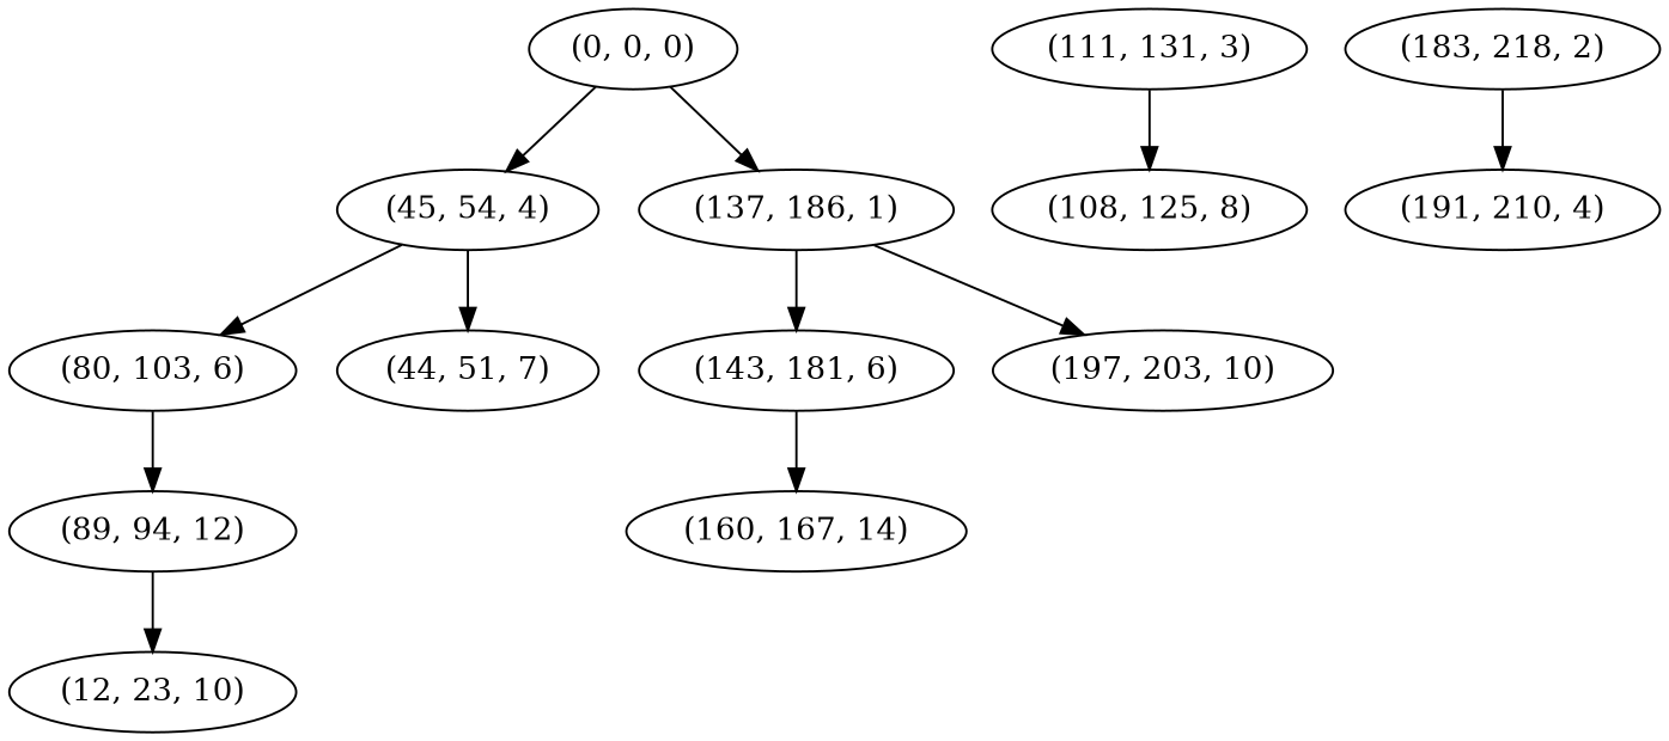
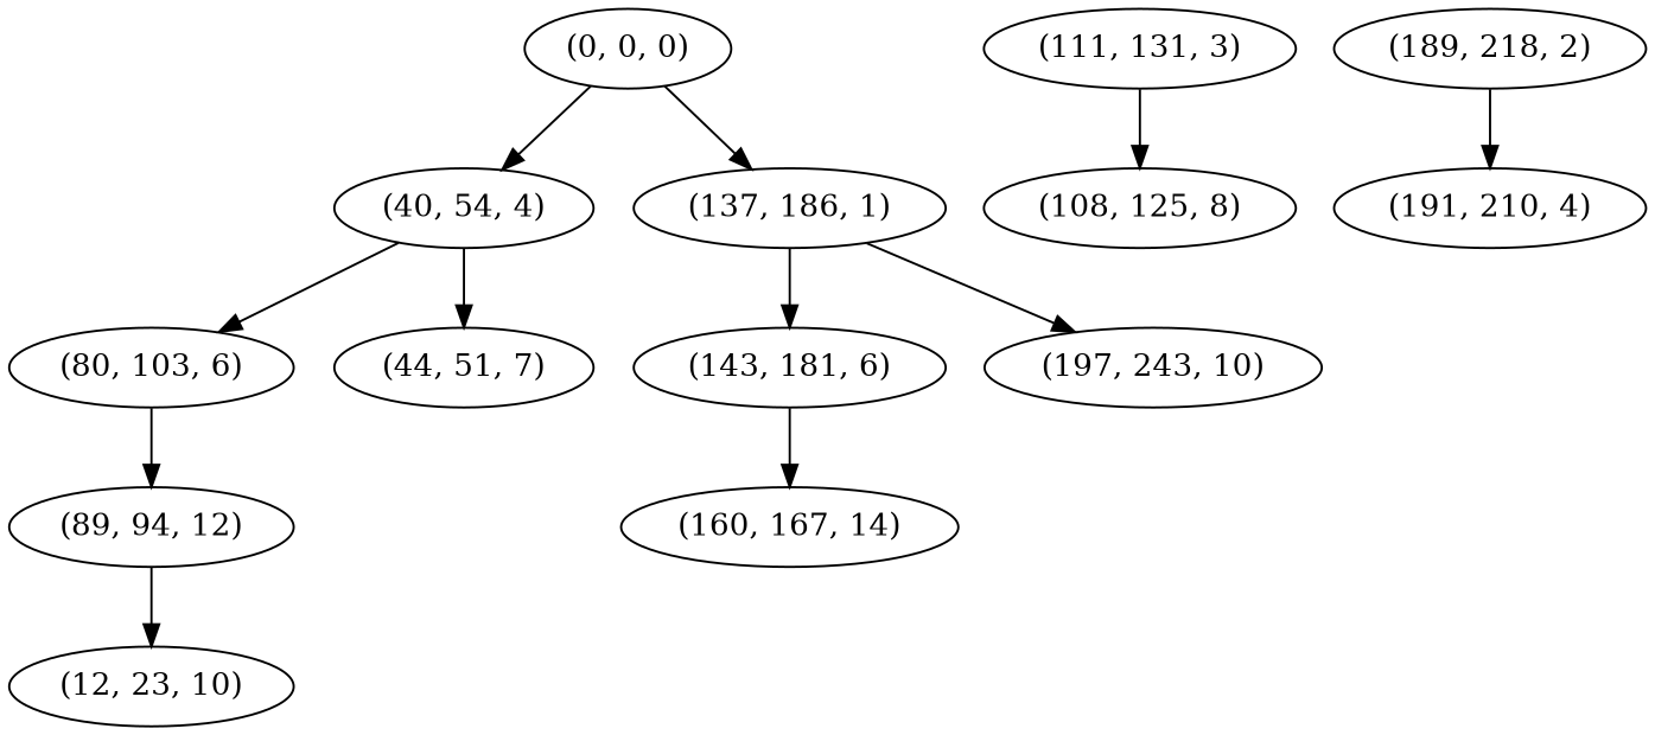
  digraph {
    "(0, 0, 0)"
-   "(40, 54, 4)" [label="(45, 54, 4)"]
+   "(40, 54, 4)"
    "(137, 186, 1)"
    "(80, 103, 6)"
    "(44, 51, 7)"
    "(89, 94, 12)"
    n7 [label="(108, 125, 8)"]
    "(111, 131, 3)"
    "(143, 181, 6)"
-   "(197, 203, 10)"
-   "(189, 218, 2)" [label="(183, 218, 2)"]
+   "(197, 203, 10)" [label="(197, 243, 10)"]
+   "(189, 218, 2)"
    "(191, 210, 4)"
    "(12, 23, 10)"
    "(160, 167, 14)"
    "(0, 0, 0)" -> "(40, 54, 4)"
    "(0, 0, 0)" -> "(137, 186, 1)"
    "(40, 54, 4)" -> "(80, 103, 6)"
    "(40, 54, 4)" -> "(44, 51, 7)"
    "(137, 186, 1)" -> "(143, 181, 6)"
    "(137, 186, 1)" -> "(197, 203, 10)"
    "(80, 103, 6)" -> "(89, 94, 12)"
    "(89, 94, 12)" -> "(12, 23, 10)"
    "(111, 131, 3)" -> n7
    "(143, 181, 6)" -> "(160, 167, 14)"
    "(189, 218, 2)" -> "(191, 210, 4)"
  }
